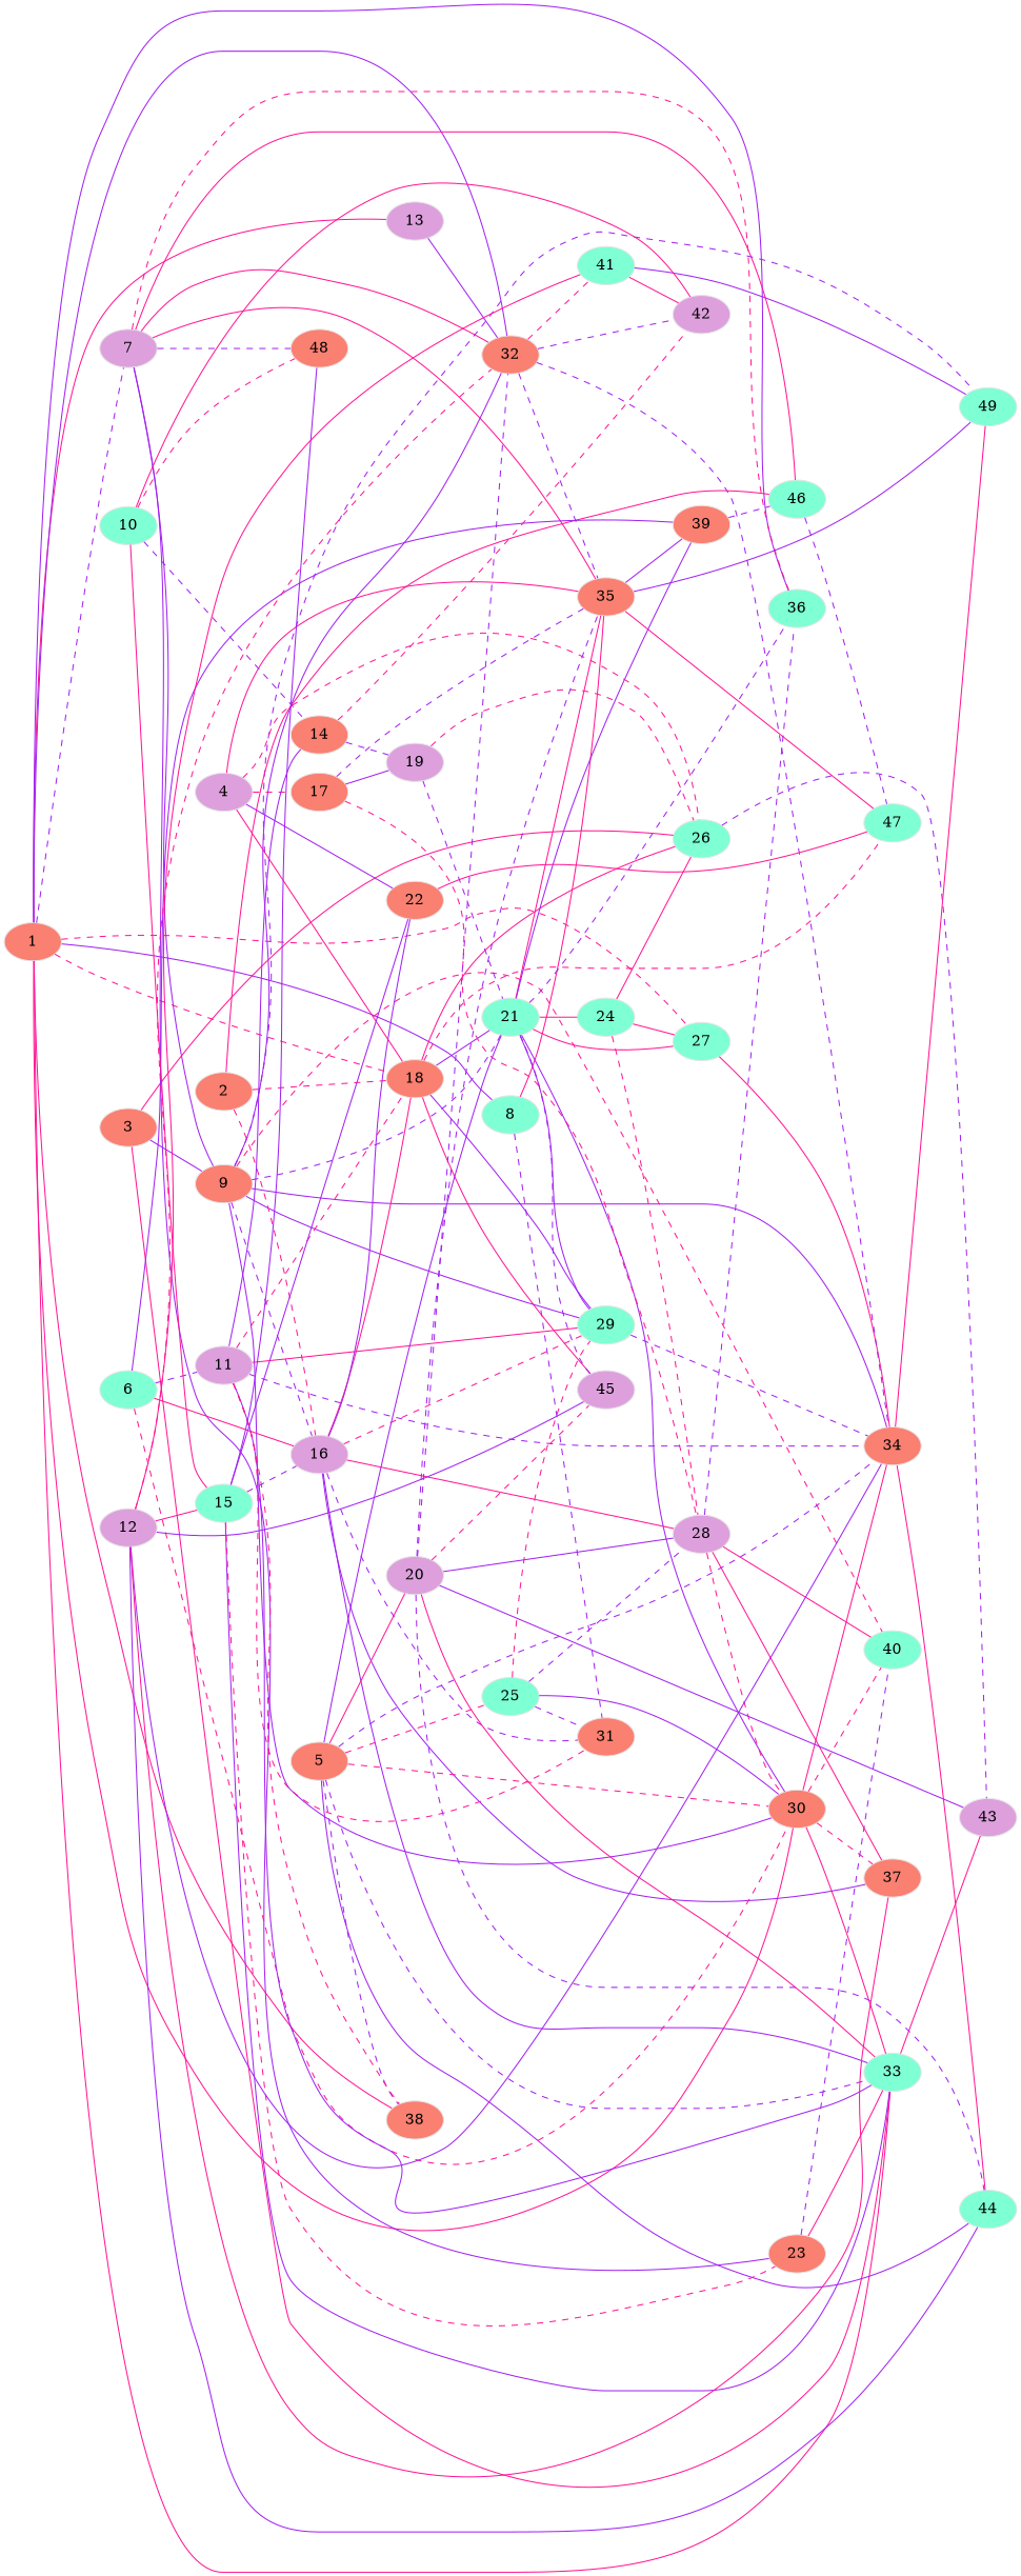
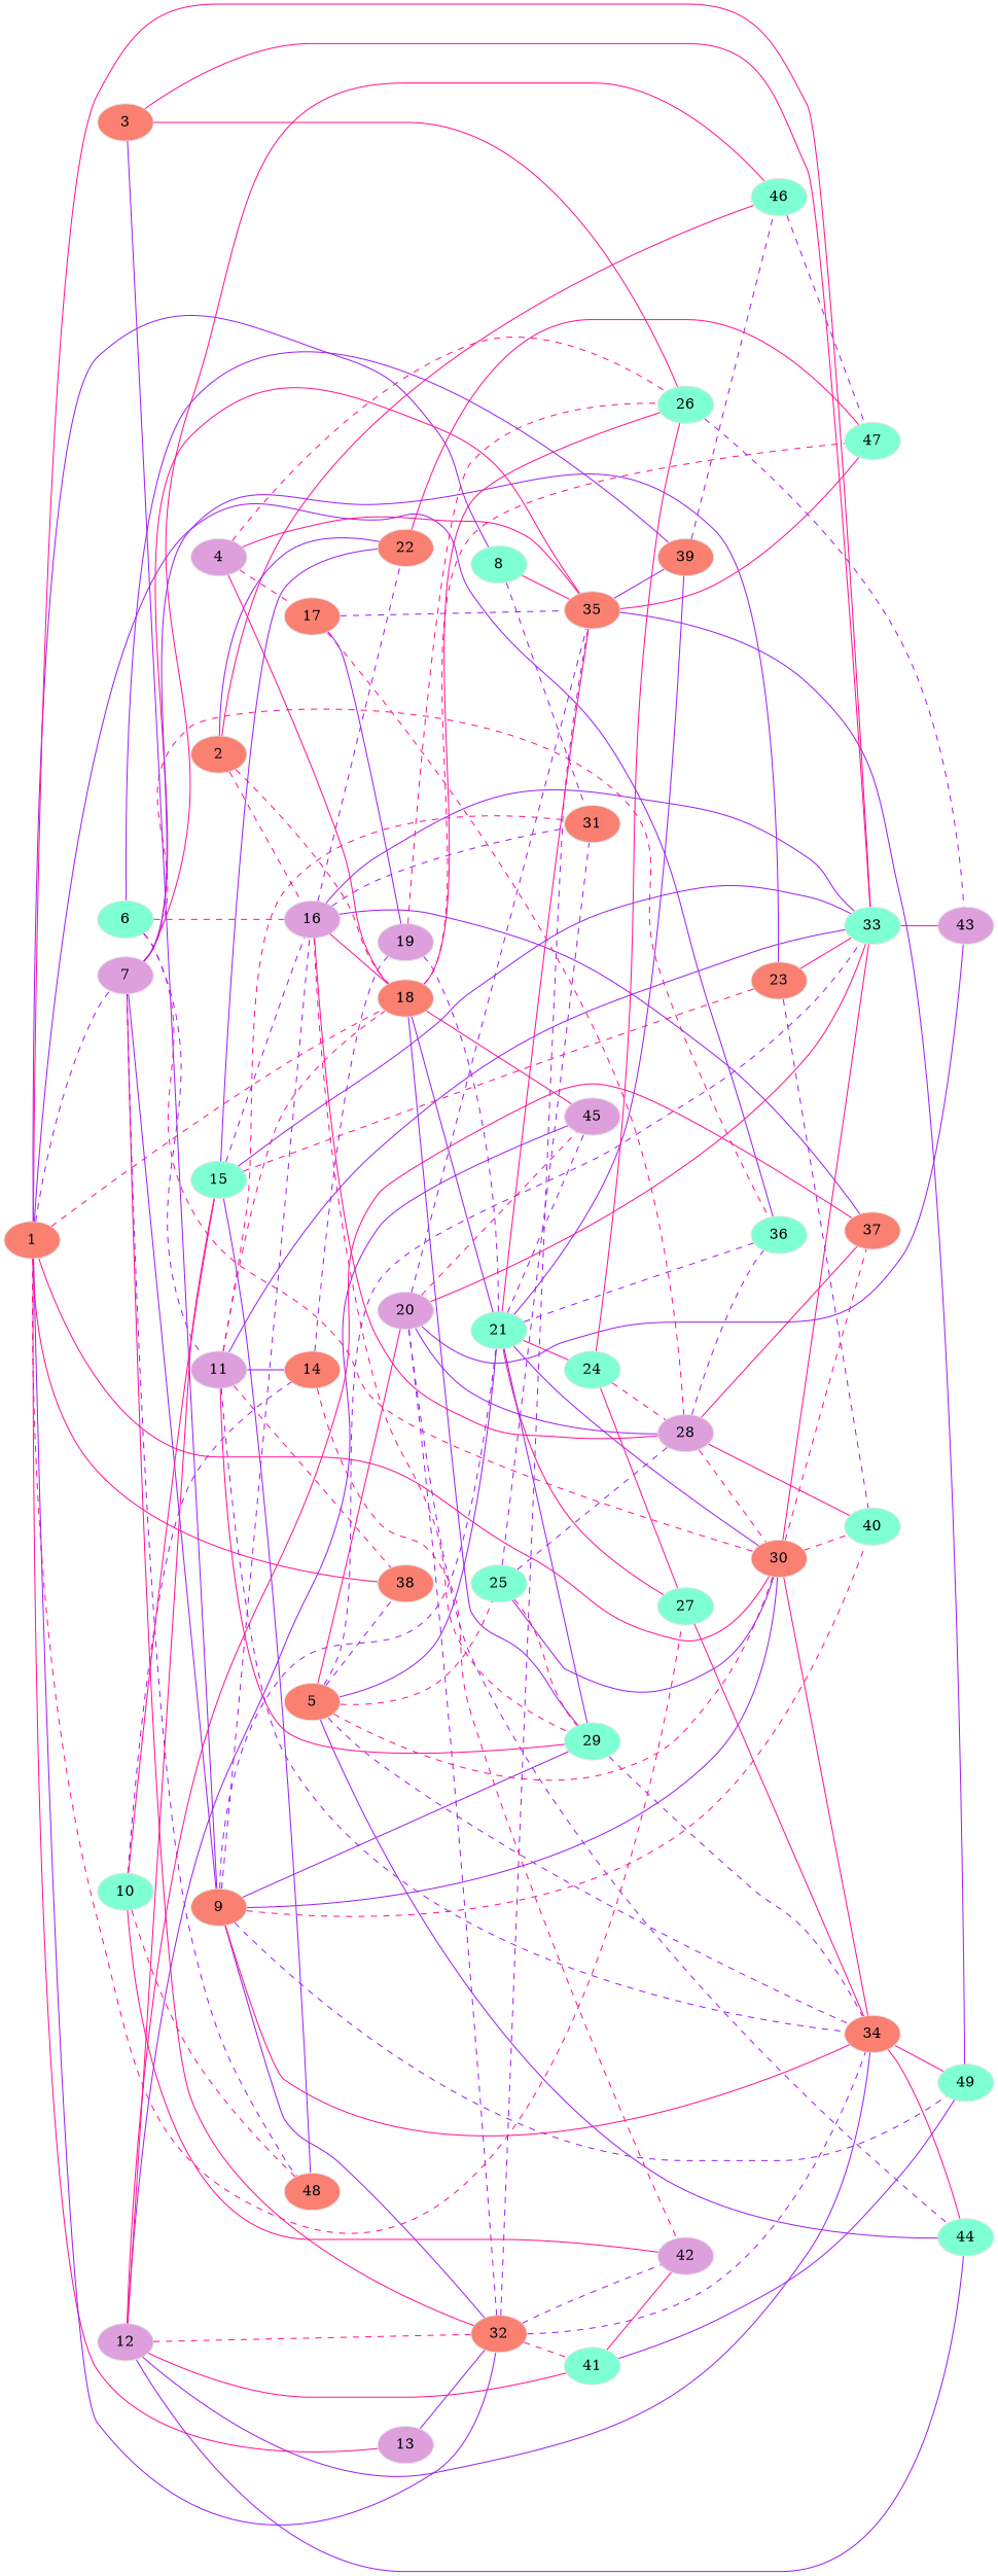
  graph {
    rankdir=LR
    node [color=gray90 fillcolor=salmon style=filled]
    edge [color=deeppink style=solid weight=1.0]
    1
    7 [fillcolor=plum]
    8 [fillcolor=aquamarine]
    13 [fillcolor=plum]
    18
    27 [fillcolor=aquamarine]
    30
    32
    33 [fillcolor=aquamarine]
    36 [fillcolor=aquamarine]
    38
    46 [fillcolor=aquamarine]
    9
    35
    23
    48
    31
    26 [fillcolor=aquamarine]
    21 [fillcolor=aquamarine]
    29 [fillcolor=aquamarine]
    45 [fillcolor=plum]
    47 [fillcolor=aquamarine]
    34
    40 [fillcolor=aquamarine]
    37
    42 [fillcolor=plum]
    41 [fillcolor=aquamarine]
    43 [fillcolor=plum]
    2
    16 [fillcolor=plum]
    22
    28 [fillcolor=plum]
    3
    49 [fillcolor=aquamarine]
    4 [fillcolor=plum]
    17
    19 [fillcolor=plum]
    39
    5
    20 [fillcolor=plum]
    25 [fillcolor=aquamarine]
    44 [fillcolor=aquamarine]
    24 [fillcolor=aquamarine]
    6 [fillcolor=aquamarine]
    11 [fillcolor=plum]
    14
    10 [fillcolor=aquamarine]
    15 [fillcolor=aquamarine]
    12 [fillcolor=plum]
    1 -- 7 [color=purple style=dashed weight=2.0]
    1 -- 8 [color=purple]
    1 -- 13
    1 -- 18 [style=dashed]
    1 -- 27 [style=dashed]
    1 -- 30
    1 -- 32 [color=purple]
    1 -- 33
    1 -- 36 [color=purple]
    1 -- 38 [weight=2.0]
    7 -- 32
    7 -- 36 [style=dashed]
    7 -- 46
    7 -- 9 [color=purple]
    7 -- 35
    7 -- 23 [color=purple]
    7 -- 48 [color=purple style=dashed weight=2.0]
    8 -- 35 [weight=2.0]
    8 -- 31 [color=purple style=dashed]
    13 -- 32 [color=purple weight=3.0]
    18 -- 26 [weight=2.0]
    18 -- 21 [color=purple]
    18 -- 29 [color=purple weight=2.0]
    18 -- 45
    18 -- 47 [style=dashed]
    27 -- 34
    30 -- 33
    30 -- 34
    30 -- 40 [style=dashed]
    30 -- 37 [style=dashed]
    32 -- 35 [color=purple style=dashed]
    32 -- 34 [color=purple style=dashed]
    32 -- 42 [color=purple style=dashed]
    32 -- 41 [style=dashed]
    33 -- 43 [weight=2.0]
    46 -- 47 [color=purple style=dashed]
    9 -- 30 [color=purple]
    9 -- 32 [color=purple]
    9 -- 21 [color=purple style=dashed]
    9 -- 29 [color=purple weight=3.0]
-   9 -- 34 [color=purple]
+   9 -- 34
    9 -- 40 [style=dashed]
    9 -- 16 [color=purple style=dashed]
    9 -- 49 [color=purple style=dashed]
    35 -- 47
    35 -- 49 [color=purple]
    35 -- 39 [color=purple]
    23 -- 33
    23 -- 40 [color=purple style=dashed]
    26 -- 43 [color=purple style=dashed]
    21 -- 27
    21 -- 30 [color=purple]
    21 -- 36 [color=purple style=dashed]
    21 -- 35
    21 -- 29 [color=purple]
    21 -- 45 [color=purple style=dashed]
    21 -- 39 [color=purple]
    21 -- 24
    29 -- 34 [color=purple style=dashed]
    34 -- 49
    34 -- 44
    41 -- 42
    41 -- 49 [color=purple]
    2 -- 18 [style=dashed]
    2 -- 46
    2 -- 16 [style=dashed]
-   4 -- 22 [color=purple]
+   2 -- 22 [color=purple]
    16 -- 18
    16 -- 33 [color=purple]
    16 -- 31 [color=purple style=dashed]
    16 -- 29 [style=dashed weight=2.0]
    16 -- 37 [color=purple]
-   16 -- 22 [color=purple]
+   16 -- 22 [color=purple style=dashed]
    16 -- 28
    22 -- 47
    28 -- 30 [style=dashed]
    28 -- 36 [color=purple style=dashed]
    28 -- 40
    28 -- 37
    3 -- 33
    3 -- 9 [color=purple]
    3 -- 26 [weight=2.0]
    4 -- 18
    4 -- 35
    4 -- 26 [style=dashed]
    4 -- 17 [style=dashed]
    17 -- 35 [color=purple style=dashed]
    17 -- 28 [style=dashed]
    17 -- 19 [color=purple]
    19 -- 26 [style=dashed]
    19 -- 21 [color=purple style=dashed]
    39 -- 46 [color=purple style=dashed]
    5 -- 30 [style=dashed weight=2.0]
    5 -- 33 [color=purple style=dashed]
    5 -- 38 [color=purple style=dashed]
    5 -- 21 [color=purple]
    5 -- 34 [color=purple style=dashed weight=2.0]
    5 -- 20
    5 -- 25 [style=dashed]
    5 -- 44 [color=purple]
    20 -- 32 [color=purple style=dashed]
    20 -- 33 [weight=2.0]
    20 -- 35 [color=purple style=dashed weight=2.0]
    20 -- 45 [style=dashed]
    20 -- 43 [color=purple]
    20 -- 28 [color=purple]
    20 -- 44 [color=purple style=dashed]
    25 -- 30 [color=purple]
    25 -- 31 [color=purple style=dashed]
    25 -- 29 [style=dashed]
    25 -- 28 [color=purple style=dashed weight=2.0]
    24 -- 27
    24 -- 26
    24 -- 28 [style=dashed]
    6 -- 30 [style=dashed]
-   6 -- 16
+   6 -- 16 [style=dashed]
    6 -- 39 [color=purple]
    6 -- 11 [color=purple style=dashed]
    11 -- 18 [style=dashed]
    11 -- 33 [color=purple]
    11 -- 38 [style=dashed]
    11 -- 31 [style=dashed]
    11 -- 29 [weight=2.0]
    11 -- 34 [color=purple style=dashed weight=2.0]
    11 -- 14 [color=purple]
    14 -- 42 [style=dashed]
    14 -- 19 [color=purple style=dashed]
    10 -- 48 [style=dashed]
    10 -- 42
    10 -- 14 [color=purple style=dashed]
    10 -- 15
    15 -- 33 [color=purple]
    15 -- 23 [style=dashed]
    15 -- 48 [color=purple]
    15 -- 16 [color=purple style=dashed]
    15 -- 22 [color=purple]
    12 -- 32 [style=dashed]
    12 -- 45 [color=purple]
    12 -- 34 [color=purple]
    12 -- 37
    12 -- 41
    12 -- 44 [color=purple]
    12 -- 15 [weight=2.0]
  }
